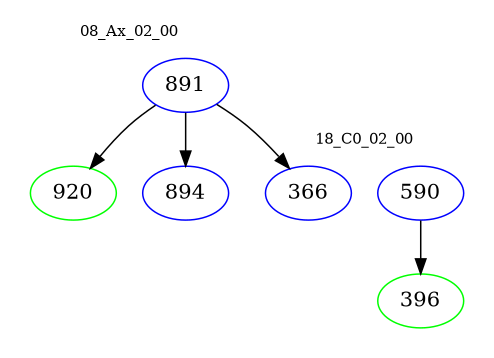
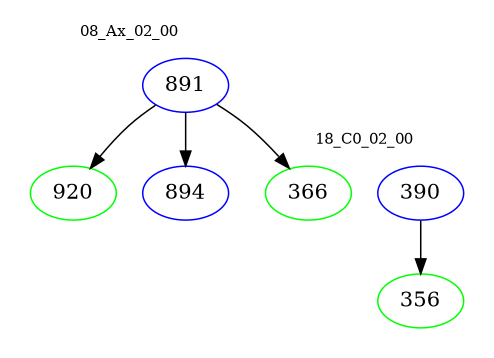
  digraph {
    node [color=blue]
    edge [color=black]
    n1 [label=891]
    n2 [color=green label=920]
    n3 [label=894]
-   n4 [label=590]
-   n5 [label=366]
-   n6 [color=green label=396]
+   n4 [label=390]
+   n5 [color=green label=366]
+   n6 [color=green label=356]
    subgraph cluster_1 {
      color=white
      fontsize=10
      label="08_Ax_02_00"
      n1
      n2
      n3
    }
    subgraph cluster_2 {
      color=white
      fontsize=10
      label="18_C0_02_00"
      n4
      n5
      n6
    }
    n1 -> n2
    n1 -> n3
    n1 -> n5
    n4 -> n6
  }
